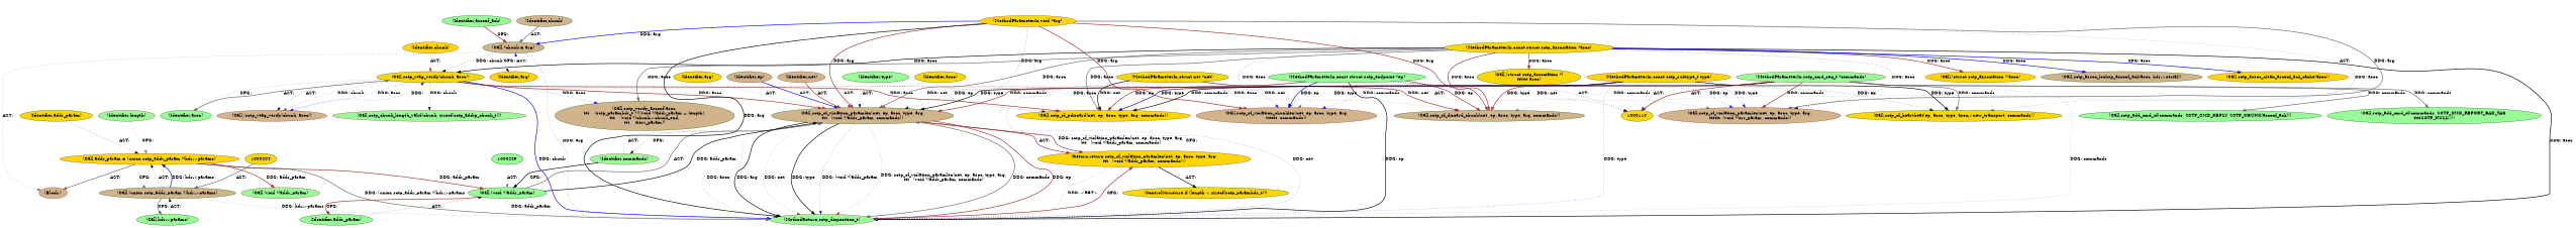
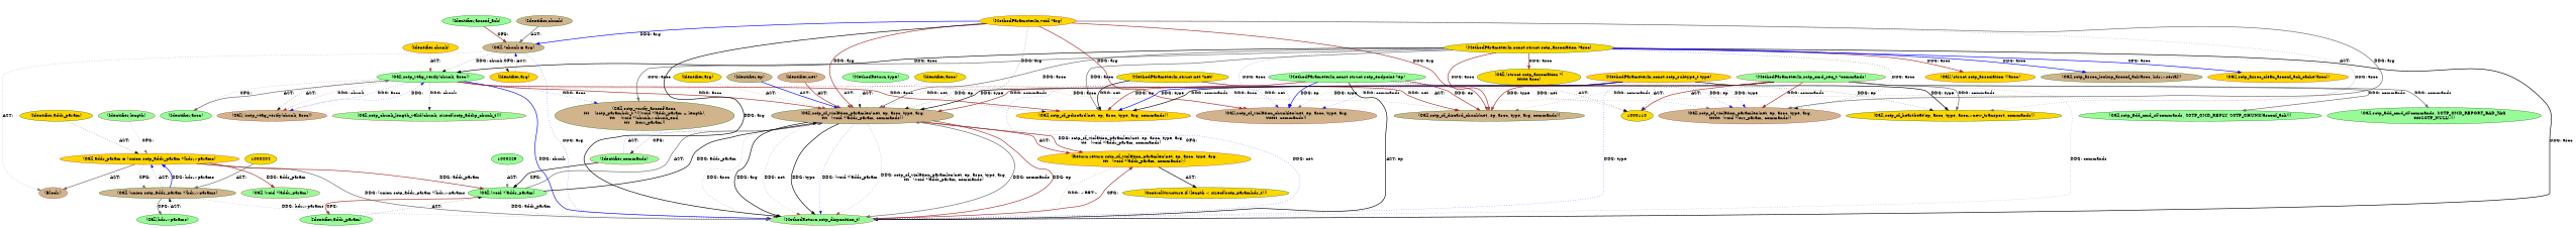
  digraph {
    node [color=darkgreen fillcolor=gold style=filled]
    edge [color=brown style=bold]
    n1 [fillcolor=tan label="(Call,sctp_sf_violation_paramlen(net, ep, asoc, type, arg,\n\t\t\t   (void *)addr_param, commands))"]
    n2 [color=brown label="(Return,return sctp_sf_violation_paramlen(net, ep, asoc, type, arg,\n\t\t\t   (void *)addr_param, commands);)"]
    n3 [color=brown fillcolor=palegreen label="(Identifier,commands)"]
    n4 [color=brown fillcolor=palegreen label="(MethodReturn,sctp_disposition_t)"]
    n5 [label="(ControlStructure,if (length < sizeof(sctp_paramhdr_t)))"]
    n6 [fillcolor=palegreen label="(Call,(void *)addr_param)"]
    n7 [label="(MethodParameterIn,struct net *net)"]
    n8 [fillcolor=tan label="(Call,sctp_sf_discard_chunk(net, ep, asoc, type, arg, commands))"]
    n9 [color=brown fillcolor=tan label="(Call,sctp_sf_violation_chunklen(net, ep, asoc, type, arg,\n\t\t\t\t\t\t  commands))"]
    n10 [color=brown label="(Call,sctp_sf_pdiscard(net, ep, asoc, type, arg, commands))"]
    n11 [color=brown fillcolor=tan label="(Call,sctp_sf_violation_paramlen(net, ep, asoc, type, arg,\n \t\t\t\t\t\t  (void *)err_param, commands))"]
    1000110
    n13 [fillcolor=palegreen label="(MethodParameterIn,const struct sctp_endpoint *ep)"]
    n14 [label="(Call,sctp_sf_heartbeat(ep, asoc, type, asoc->new_transport, commands))"]
-   n15 [label="(Call,sctp_vtag_verify(chunk, asoc))"]
+   n15 [fillcolor=palegreen label="(Call,sctp_vtag_verify(chunk, asoc))"]
    n16 [fillcolor=tan label="(Call,sctp_verify_asconf(asoc,\n\t\t\t    (sctp_paramhdr_t *)((void *)addr_param + length),\n\t\t\t    (void *)chunk->chunk_end,\n\t\t\t    &err_param))"]
    n17 [fillcolor=palegreen label="(Identifier,asoc)"]
    n18 [color=brown fillcolor=tan label="(Call,!sctp_vtag_verify(chunk, asoc))"]
    n19 [color=brown fillcolor=palegreen label="(Call,sctp_chunk_length_valid(chunk, sizeof(sctp_addip_chunk_t)))"]
    n20 [fillcolor=tan label="(Call,*chunk = arg)"]
    n21 [color=brown label="(Identifier,arg)"]
    n22 [color=brown fillcolor=tan label="(Block,)"]
    n23 [color=brown label="(MethodParameterIn,void *arg)"]
    n24 [label="(MethodParameterIn,const struct sctp_association *asoc)"]
    n25 [color=brown label="(Call,(struct sctp_association *)asoc)"]
    n26 [fillcolor=tan label="(Call,sctp_assoc_lookup_asconf_ack(asoc, hdr->serial))"]
    n27 [color=brown label="(Call,sctp_assoc_clean_asconf_ack_cache(asoc))"]
    n28 [label="(Call,(struct sctp_association *)\n\t\t\t\t\t\t asoc)"]
    n29 [color=brown label="(MethodParameterIn,const sctp_subtype_t type)"]
    n30 [fillcolor=palegreen label="(Identifier,addr_param)"]
    n31 [color=brown label="(Call,addr_param = (union sctp_addr_param *)hdr->params)"]
    n32 [fillcolor=tan label="(Call,(union sctp_addr_param *)hdr->params)"]
    n33 [color=brown fillcolor=palegreen label="(Call,(void *)addr_param)"]
    n34 [fillcolor=palegreen label="(Call,hdr->params)"]
    n35 [color=brown fillcolor=palegreen label="(MethodParameterIn,sctp_cmd_seq_t *commands)"]
    n36 [fillcolor=palegreen label="(Call,sctp_add_cmd_sf(commands, SCTP_CMD_REPLY, SCTP_CHUNK(asconf_ack)))"]
    n37 [fillcolor=palegreen label="(Call,sctp_add_cmd_sf(commands, SCTP_CMD_REPORT_BAD_TAG,\n\t\t\t\tSCTP_NULL()))"]
    n38 [fillcolor=tan label="(Identifier,chunk)"]
    n39 [color=brown label="(Identifier,chunk)"]
    n40 [fillcolor=palegreen label="(Identifier,asconf_ack)"]
    n41 [label="(Identifier,arg)"]
    n42 [label="(Identifier,addr_param)"]
    n43 [fillcolor=tan label="(Identifier,ep)"]
    n44 [color=brown fillcolor=tan label="(Identifier,net)"]
-   n45 [fillcolor=palegreen label="(Identifier,type)"]
+   n45 [fillcolor=palegreen label="(MethodReturn,type)"]
    n46 [label="(Identifier,asoc)"]
    n47 [color=brown fillcolor=palegreen label="(Identifier,length)"]
    1000229 [fillcolor=palegreen]
    1000204
    n1 -> n2 [label="AST: "]
    n1 -> n2 [label="DDG: sctp_sf_violation_paramlen(net, ep, asoc, type, arg,\n\t\t\t   (void *)addr_param, commands)"]
    n1 -> n3 [color=black label="CFG: " style=dotted]
    n1 -> n4 [label="DDG: asoc" style=dotted]
    n1 -> n4 [color=black label="DDG: arg"]
    n1 -> n4 [label="DDG: net" style=dotted]
    n1 -> n4 [color=black label="DDG: type"]
    n1 -> n4 [color=blue label="DDG: (void *)addr_param" style=dotted]
    n1 -> n4 [label="DDG: sctp_sf_violation_paramlen(net, ep, asoc, type, arg,\n\t\t\t   (void *)addr_param, commands)" style=dotted]
    n1 -> n4 [color=gray40 label="DDG: commands"]
    n1 -> n4 [label="DDG: ep"]
    n2 -> n1 [color=gray40 label="CFG: " style=dotted]
    n2 -> n4 [label="DDG: <RET>" style=dotted]
    n2 -> n5 [color=black label="AST: "]
    n3 -> n1 [color=blue label="AST: " style=dotted]
    n3 -> n6 [color=black label="CFG: "]
    n4 -> n2 [label="CFG: "]
    n6 -> n1 [color=gray40 label="AST: "]
    n6 -> n1 [color=black label="DDG: addr_param"]
    n6 -> n4 [color=gray40 label="DDG: addr_param" style=dotted]
    n6 -> n30 [label="CFG: "]
    n7 -> n1 [label="DDG: net" style=dotted]
    n7 -> n4 [color=blue label="DDG: net" style=dotted]
    n7 -> n8 [label="DDG: net"]
    n7 -> n9 [color=blue label="DDG: net" style=dotted]
    n7 -> n10 [color=black label="DDG: net"]
    n7 -> n11 [color=gray40 label="DDG: net" style=dotted]
    n7 -> 1000110 [label="AST: " style=dotted]
    n13 -> n1 [color=black label="DDG: ep" style=dotted]
-   n13 -> n4 [color=black label="DDG: ep"]
+   n13 -> n4 [color=black label="AST: ep"]
    n13 -> n8 [label="DDG: ep"]
    n13 -> n9 [color=blue label="DDG: ep"]
    n13 -> n10 [label="DDG: ep"]
    n13 -> n11 [color=blue label="DDG: ep" style=dotted]
    n13 -> 1000110 [color=black label="AST: " style=dotted]
    n13 -> n14 [color=black label="DDG: ep" style=dotted]
    n15 -> n1 [label="DDG: asoc"]
    n15 -> n4 [color=blue label="DDG: chunk"]
    n15 -> n8 [label="DDG: asoc" style=dotted]
    n15 -> n9 [label="DDG: asoc" style=dotted]
    n15 -> n10 [label="DDG: asoc"]
    n15 -> n16 [color=blue label="DDG: asoc" style=dotted]
    n15 -> n17 [label="CFG: " style=dotted]
    n15 -> n18 [color=black label="AST: " style=dotted]
    n15 -> n18 [label="DDG: chunk" style=dotted]
    n15 -> n18 [color=blue label="DDG: asoc" style=dotted]
    n15 -> n19 [color=black label="DDG: chunk" style=dotted]
    n17 -> n15 [color=gray40 label="AST: "]
    n18 -> n15 [color=blue label="DDG: " style=dotted]
    n20 -> n4 [color=blue label="DDG: arg" style=dotted]
    n20 -> n15 [color=black label="DDG: chunk" style=dotted]
    n20 -> n21 [color=black label="CFG: " style=dotted]
    n20 -> n22 [color=gray40 label="AST: " style=dotted]
    n21 -> n20 [color=blue label="AST: " style=dotted]
    n23 -> n1 [label="DDG: arg"]
    n23 -> n4 [color=black label="DDG: arg"]
    n23 -> n8 [label="DDG: arg"]
    n23 -> n9 [label="DDG: arg"]
    n23 -> n10 [color=black label="DDG: arg" style=dotted]
    n23 -> n11 [color=gray40 label="DDG: arg"]
    n23 -> 1000110 [label="AST: " style=dotted]
    n23 -> n20 [color=blue label="DDG: arg"]
    n24 -> n1 [color=gray40 label="DDG: asoc"]
    n24 -> n4 [color=black label="DDG: asoc"]
    n24 -> n8 [label="DDG: asoc"]
    n24 -> n9 [color=blue label="DDG: asoc" style=dotted]
    n24 -> n10 [color=gray40 label="DDG: asoc"]
    n24 -> n11 [color=black label="DDG: asoc" style=dotted]
    n24 -> n14 [color=gray40 label="DDG: asoc" style=dotted]
    n24 -> n15 [color=black label="DDG: asoc"]
    n24 -> n16 [color=gray40 label="DDG: asoc"]
    n24 -> n25 [label="DDG: asoc"]
    n24 -> n26 [color=blue label="DDG: asoc"]
    n24 -> n27 [color=blue label="CFG: asoc"]
    n24 -> n28 [label="DDG: asoc"]
    n29 -> n1 [color=black label="DDG: type"]
    n29 -> n4 [color=blue label="DDG: type" style=dotted]
    n29 -> n8 [label="DDG: type"]
    n29 -> n9 [color=gray40 label="DDG: type" style=dotted]
    n29 -> n10 [color=blue label="DDG: type"]
    n29 -> n11 [color=blue label="DDG: type" style=dotted]
    n29 -> 1000110 [color=blue label="AST: " style=dotted]
    n29 -> n14 [color=black label="DDG: type"]
    n30 -> n6 [color=black label="AST: " style=dotted]
    n31 -> n4 [color=gray40 label="DDG: (union sctp_addr_param *)hdr->params"]
    n31 -> n6 [label="DDG: addr_param"]
    n31 -> n22 [color=gray40 label="AST: "]
    n31 -> n32 [color=gray40 label="CFG: " style=dotted]
    n31 -> n33 [label="DDG: addr_param"]
    n32 -> n4 [color=gray40 label="DDG: hdr->params" style=dotted]
    n32 -> n31 [color=blue label="AST: " style=dotted]
    n32 -> n31 [color=blue label="DDG: hdr->params"]
    n32 -> n34 [color=gray40 label="CFG: "]
    n34 -> n32 [color=black label="AST: " style=dotted]
    n35 -> n1 [label="DDG: commands"]
    n35 -> n4 [color=gray40 label="DDG: commands" style=dotted]
    n35 -> n8 [color=gray40 label="DDG: commands" style=dotted]
    n35 -> n9 [color=blue label="DDG: commands" style=dotted]
    n35 -> n10 [color=black label="DDG: commands"]
    n35 -> n11 [label="DDG: commands"]
    n35 -> 1000110 [label="AST: "]
    n35 -> n14 [color=gray40 label="DDG: commands"]
    n35 -> n36 [color=gray40 label="DDG: commands"]
    n35 -> n37 [color=gray40 label="DDG: commands"]
    n38 -> n20 [color=gray40 label="AST: "]
    n39 -> n15 [label="AST: " style=dotted]
    n40 -> n20 [label="CFG: "]
    n41 -> n1 [label="AST: " style=dotted]
    n42 -> n31 [color=black label="AST: " style=dotted]
    n43 -> n1 [color=blue label="AST: "]
    n44 -> n1 [label="AST: "]
    n45 -> n1 [label="AST: " style=dotted]
    n46 -> n1 [color=black label="AST: " style=dotted]
    n47 -> n31 [color=gray40 label="CFG: " style=dotted]
    1000229 -> n6 [color=gray40 label="AST: " style=dotted]
    1000204 -> n32 [color=gray40 label="AST: "]
  }
